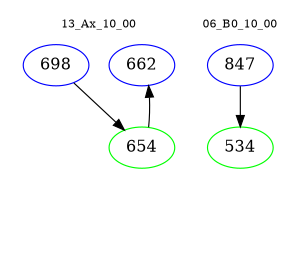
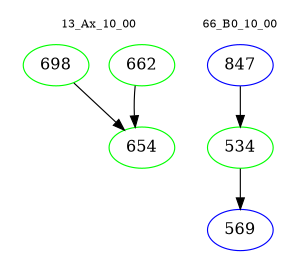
  digraph {
    node [color=blue]
    edge [color=black]
-   n1 [label=662]
+   n1 [color=green label=662]
    n2 [color=green label=654]
-   n3 [label=698]
+   n3 [color=green label=698]
    n4 [label=847]
    n5 [color=green label=534]
+   n6 [label=569]
    subgraph cluster_1 {
      color=white
      fontsize=10
      label="13_Ax_10_00"
      n1
      n2
      n3
    }
    subgraph cluster_2 {
      color=white
      fontsize=10
-     label="06_B0_10_00"
+     label="66_B0_10_00"
      n4
      n5
+     n6
    }
-   n2 -> n1
+   n1 -> n2
    n3 -> n2
    n4 -> n5
+   n5 -> n6
  }
